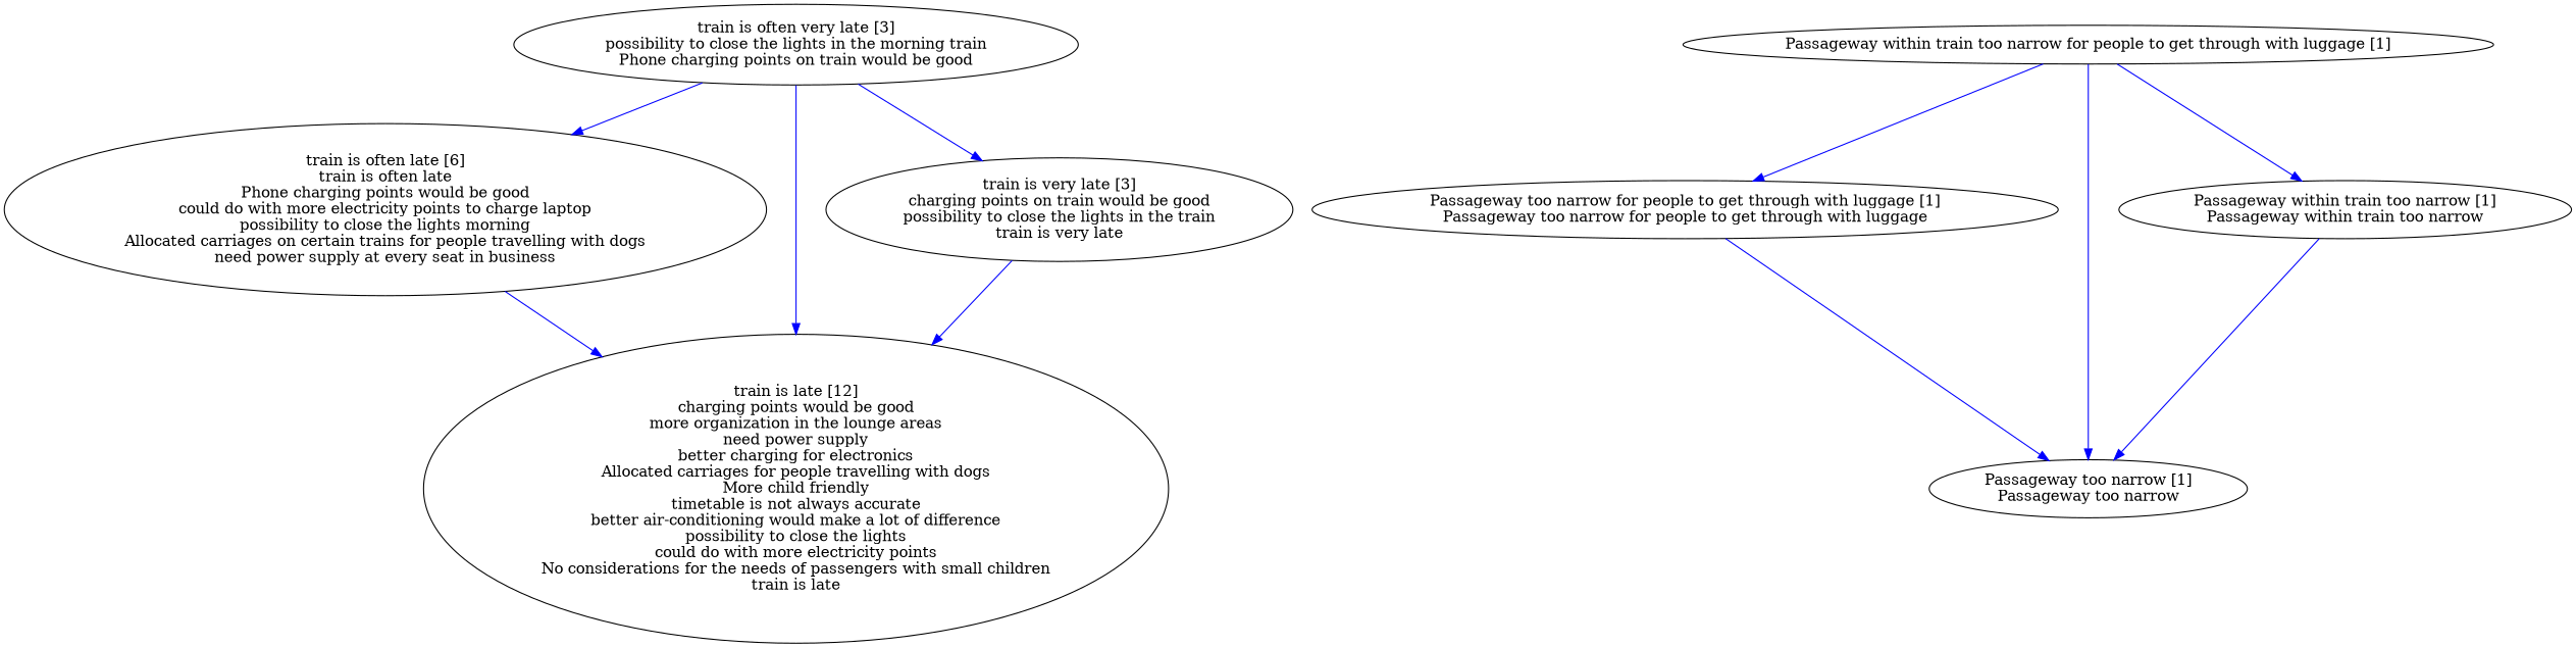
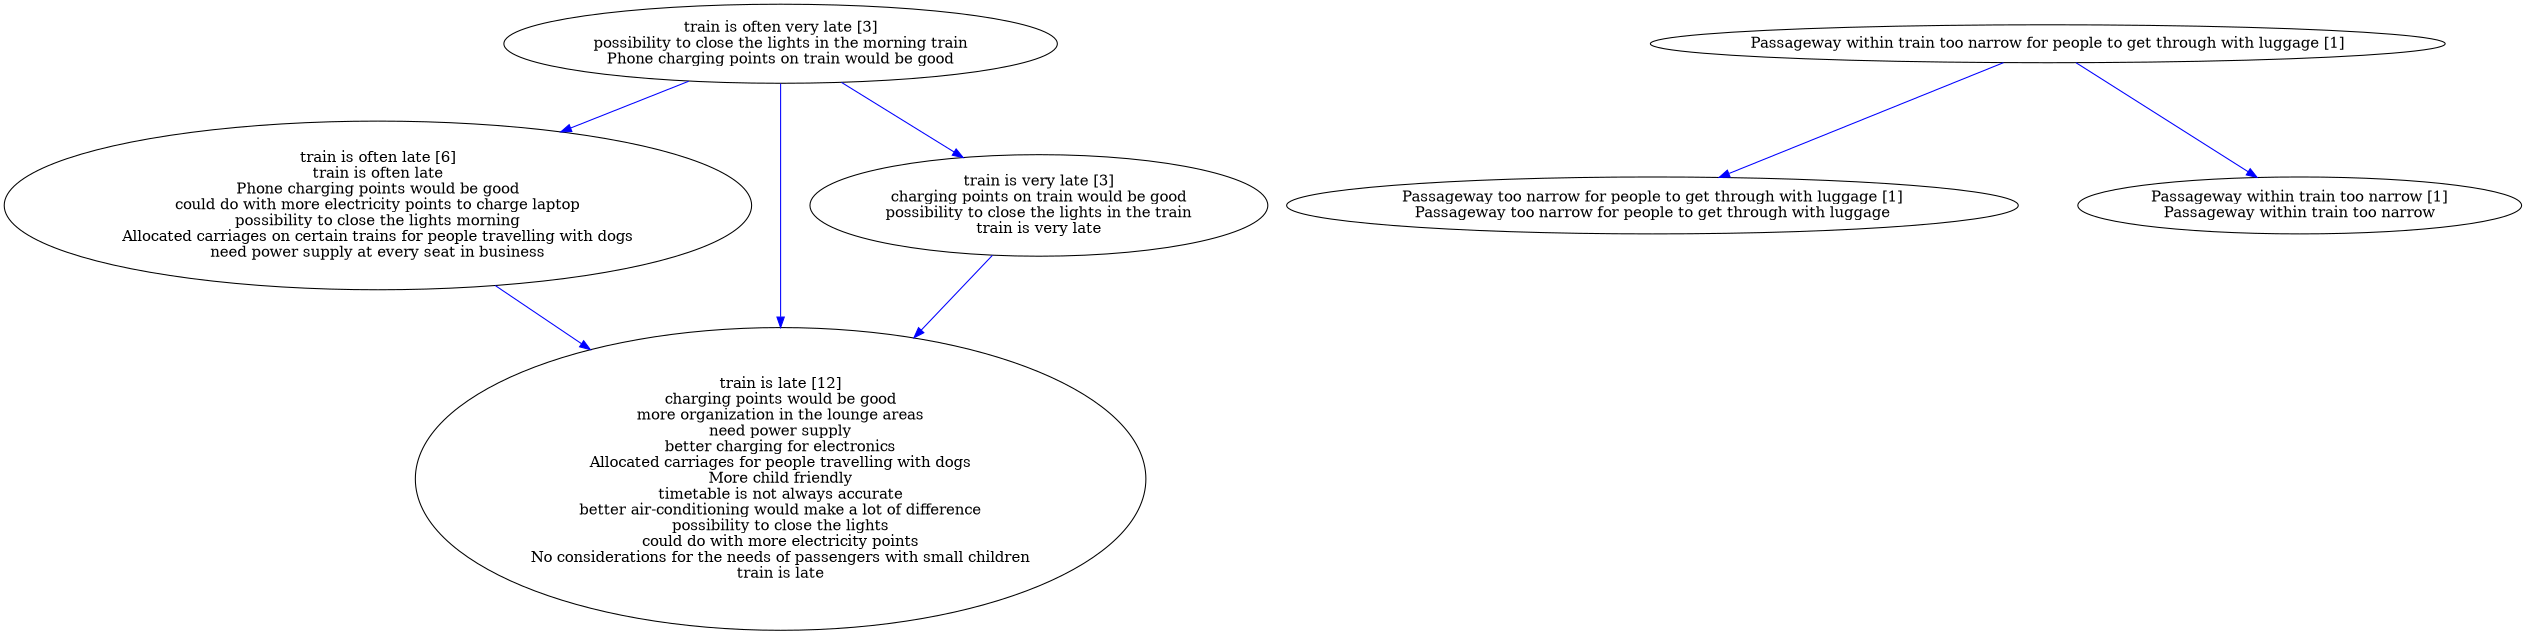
  digraph {
    edge [color=blue]
    "train is often late [6]\ntrain is often late\nPhone charging points would be good\ncould do with more electricity points to charge laptop\npossibility to close the lights morning\nAllocated carriages on certain trains for people travelling with dogs\nneed power supply at every seat in business"
    "train is late [12]\ncharging points would be good\nmore organization in the lounge areas\nneed power supply\nbetter charging for electronics\nAllocated carriages for people travelling with dogs\nMore child friendly\ntimetable is not always accurate\nbetter air-conditioning would make a lot of difference\npossibility to close the lights\ncould do with more electricity points\nNo considerations for the needs of passengers with small children\ntrain is late"
    "train is often very late [3]\npossibility to close the lights in the morning train\nPhone charging points on train would be good"
    "train is very late [3]\ncharging points on train would be good\npossibility to close the lights in the train\ntrain is very late"
    "Passageway within train too narrow for people to get through with luggage [1]"
    "Passageway too narrow for people to get through with luggage [1]\nPassageway too narrow for people to get through with luggage"
-   "Passageway too narrow [1]\nPassageway too narrow"
    "Passageway within train too narrow [1]\nPassageway within train too narrow"
    "train is often late [6]\ntrain is often late\nPhone charging points would be good\ncould do with more electricity points to charge laptop\npossibility to close the lights morning\nAllocated carriages on certain trains for people travelling with dogs\nneed power supply at every seat in business" -> "train is late [12]\ncharging points would be good\nmore organization in the lounge areas\nneed power supply\nbetter charging for electronics\nAllocated carriages for people travelling with dogs\nMore child friendly\ntimetable is not always accurate\nbetter air-conditioning would make a lot of difference\npossibility to close the lights\ncould do with more electricity points\nNo considerations for the needs of passengers with small children\ntrain is late"
    "train is often very late [3]\npossibility to close the lights in the morning train\nPhone charging points on train would be good" -> "train is often late [6]\ntrain is often late\nPhone charging points would be good\ncould do with more electricity points to charge laptop\npossibility to close the lights morning\nAllocated carriages on certain trains for people travelling with dogs\nneed power supply at every seat in business"
    "train is often very late [3]\npossibility to close the lights in the morning train\nPhone charging points on train would be good" -> "train is late [12]\ncharging points would be good\nmore organization in the lounge areas\nneed power supply\nbetter charging for electronics\nAllocated carriages for people travelling with dogs\nMore child friendly\ntimetable is not always accurate\nbetter air-conditioning would make a lot of difference\npossibility to close the lights\ncould do with more electricity points\nNo considerations for the needs of passengers with small children\ntrain is late"
    "train is often very late [3]\npossibility to close the lights in the morning train\nPhone charging points on train would be good" -> "train is very late [3]\ncharging points on train would be good\npossibility to close the lights in the train\ntrain is very late"
    "train is very late [3]\ncharging points on train would be good\npossibility to close the lights in the train\ntrain is very late" -> "train is late [12]\ncharging points would be good\nmore organization in the lounge areas\nneed power supply\nbetter charging for electronics\nAllocated carriages for people travelling with dogs\nMore child friendly\ntimetable is not always accurate\nbetter air-conditioning would make a lot of difference\npossibility to close the lights\ncould do with more electricity points\nNo considerations for the needs of passengers with small children\ntrain is late"
    "Passageway within train too narrow for people to get through with luggage [1]" -> "Passageway too narrow for people to get through with luggage [1]\nPassageway too narrow for people to get through with luggage"
-   "Passageway within train too narrow for people to get through with luggage [1]" -> "Passageway too narrow [1]\nPassageway too narrow"
    "Passageway within train too narrow for people to get through with luggage [1]" -> "Passageway within train too narrow [1]\nPassageway within train too narrow"
-   "Passageway too narrow for people to get through with luggage [1]\nPassageway too narrow for people to get through with luggage" -> "Passageway too narrow [1]\nPassageway too narrow"
-   "Passageway within train too narrow [1]\nPassageway within train too narrow" -> "Passageway too narrow [1]\nPassageway too narrow"
  }
